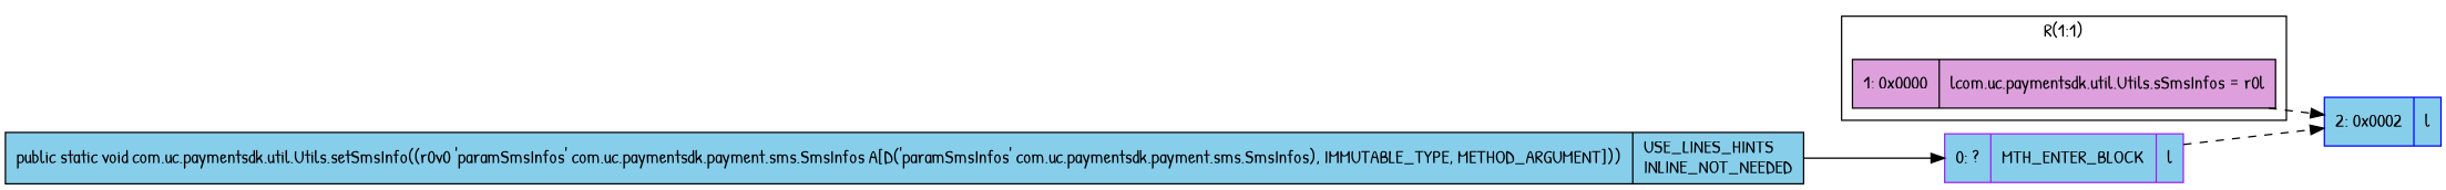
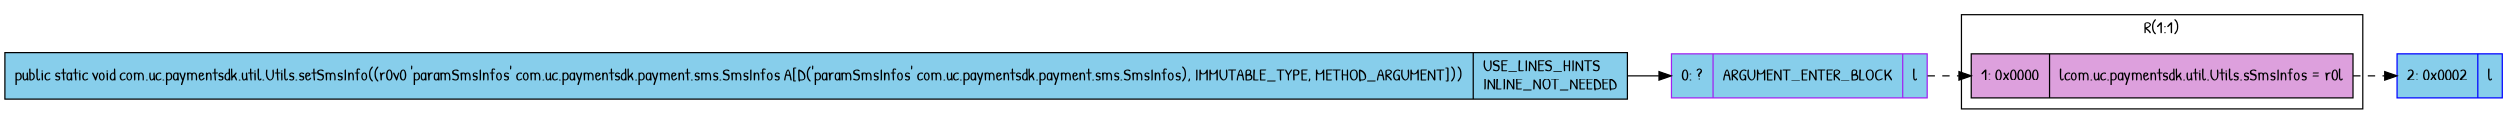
  digraph {
    fontname="Patrick Hand"
    rankdir=LR
    node [color=black fillcolor=skyblue fontname="Patrick Hand" shape=record style=filled]
    edge [fontname="Patrick Hand" style=dashed]
    n1 [fillcolor=plum label="{1\:\ 0x0000|lcom.uc.paymentsdk.util.Utils.sSmsInfos = r0l}"]
    n2 [color=blue label="{2\:\ 0x0002|l}"]
-   n3 [color=purple label="{0\:\ ?|MTH_ENTER_BLOCK\l|l}"]
+   n3 [color=purple label="{0\:\ ?|ARGUMENT_ENTER_BLOCK\l|l}"]
    n4 [label="{public static void com.uc.paymentsdk.util.Utils.setSmsInfo((r0v0 'paramSmsInfos' com.uc.paymentsdk.payment.sms.SmsInfos A[D('paramSmsInfos' com.uc.paymentsdk.payment.sms.SmsInfos), IMMUTABLE_TYPE, METHOD_ARGUMENT]))  | USE_LINES_HINTS\lINLINE_NOT_NEEDED\l}"]
    subgraph cluster_1 {
      label="R(1:1)"
      n1
    }
    n1 -> n2
-   n3 -> n2
+   n3 -> n1
    n4 -> n3 [style=solid]
  }
